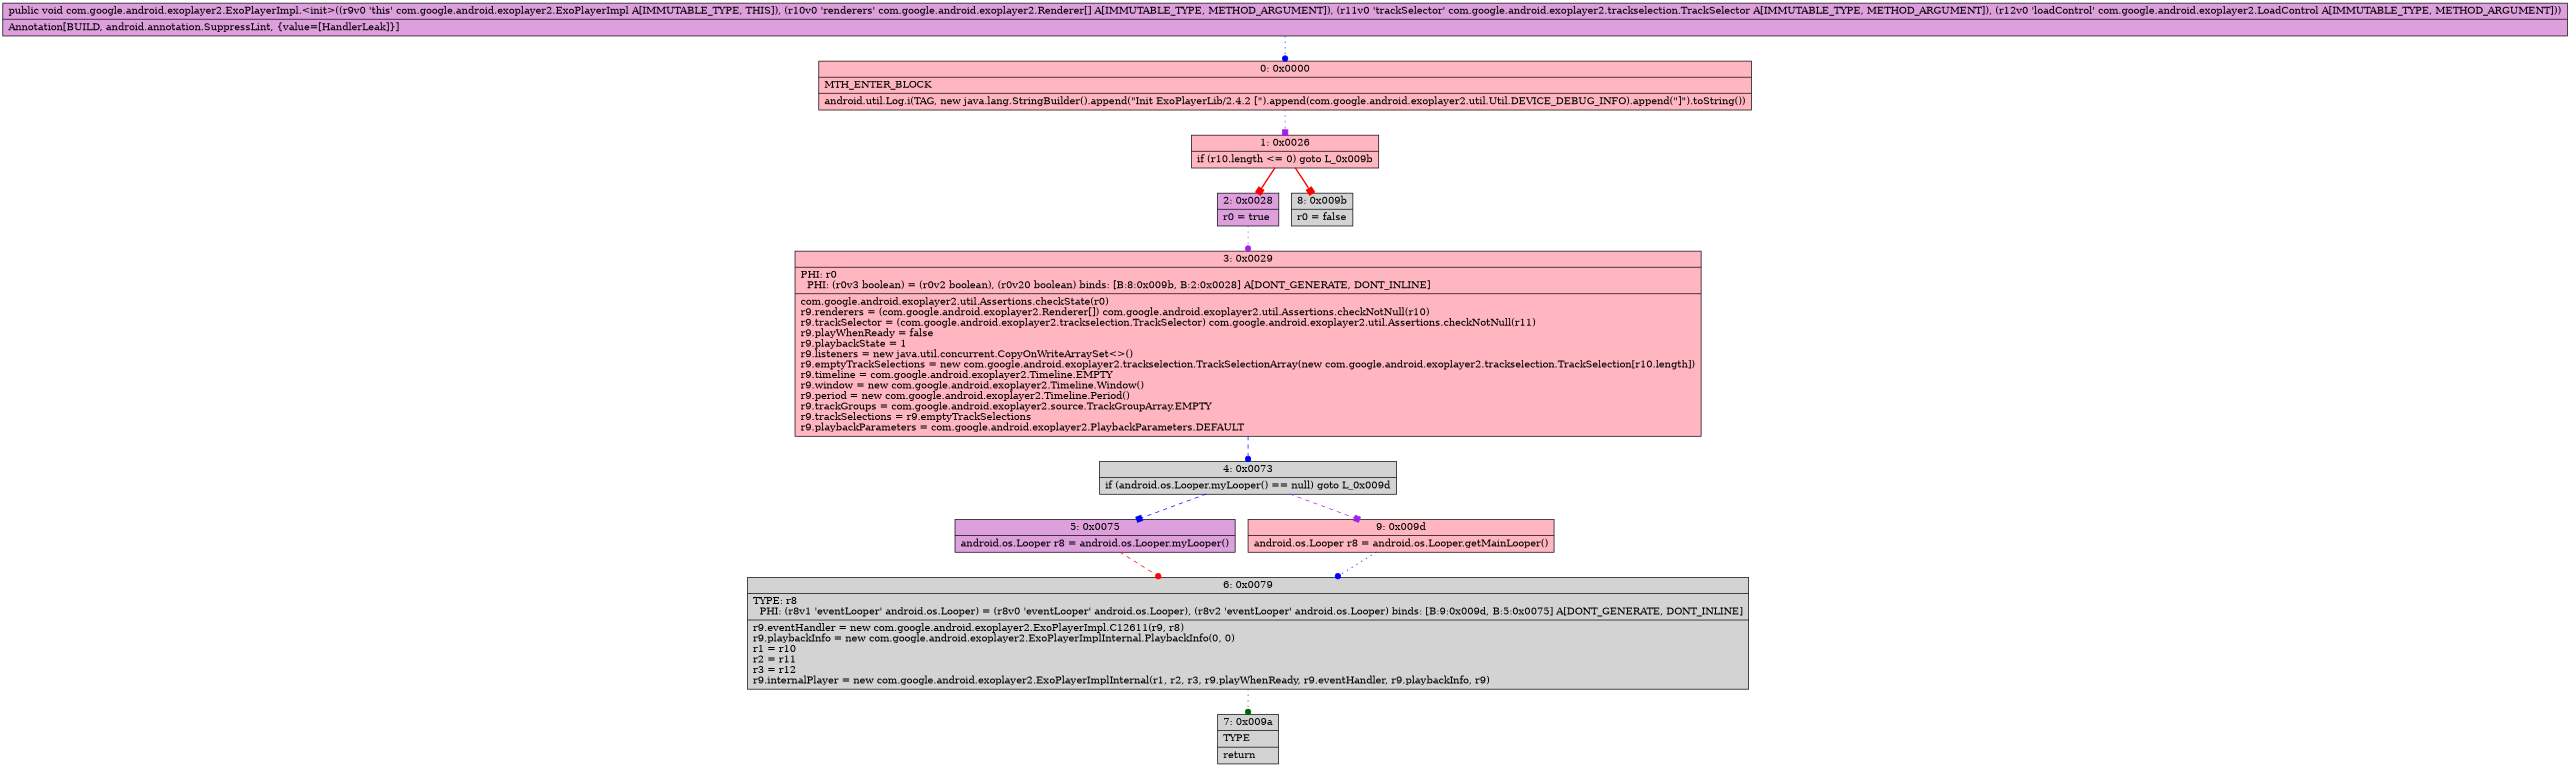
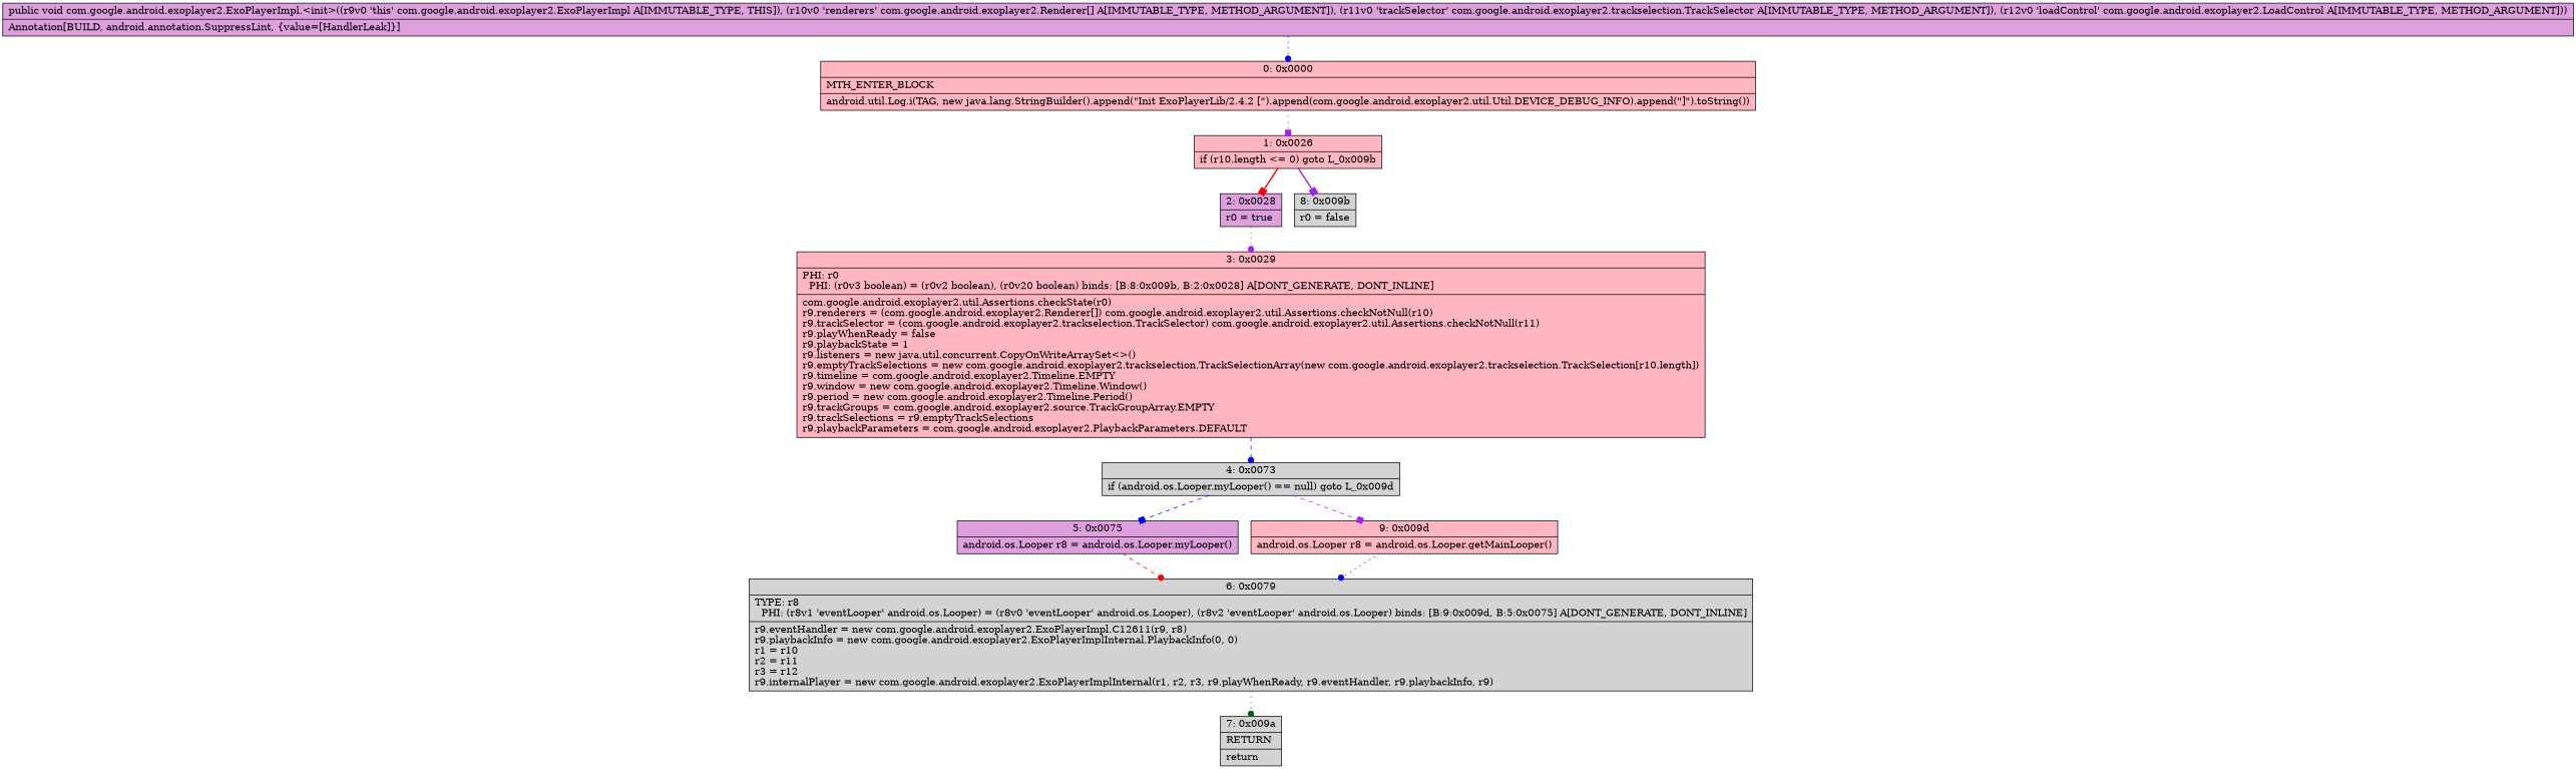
  digraph {
    node [fillcolor=lightpink shape=record style=filled]
    edge [arrowhead=dot color=purple style=dotted]
    n1 [label="{0\:\ 0x0000|MTH_ENTER_BLOCK\l|android.util.Log.i(TAG, new java.lang.StringBuilder().append(\"Init ExoPlayerLib\/2.4.2 [\").append(com.google.android.exoplayer2.util.Util.DEVICE_DEBUG_INFO).append(\"]\").toString())\l}"]
    n2 [label="{1\:\ 0x0026|if (r10.length \<= 0) goto L_0x009b\l}"]
    n3 [fillcolor=plum label="{2\:\ 0x0028|r0 = true\l}"]
    n4 [fillcolor=lightgrey label="{8\:\ 0x009b|r0 = false\l}"]
    n5 [label="{3\:\ 0x0029|PHI: r0 \l  PHI: (r0v3 boolean) = (r0v2 boolean), (r0v20 boolean) binds: [B:8:0x009b, B:2:0x0028] A[DONT_GENERATE, DONT_INLINE]\l|com.google.android.exoplayer2.util.Assertions.checkState(r0)\lr9.renderers = (com.google.android.exoplayer2.Renderer[]) com.google.android.exoplayer2.util.Assertions.checkNotNull(r10)\lr9.trackSelector = (com.google.android.exoplayer2.trackselection.TrackSelector) com.google.android.exoplayer2.util.Assertions.checkNotNull(r11)\lr9.playWhenReady = false\lr9.playbackState = 1\lr9.listeners = new java.util.concurrent.CopyOnWriteArraySet\<\>()\lr9.emptyTrackSelections = new com.google.android.exoplayer2.trackselection.TrackSelectionArray(new com.google.android.exoplayer2.trackselection.TrackSelection[r10.length])\lr9.timeline = com.google.android.exoplayer2.Timeline.EMPTY\lr9.window = new com.google.android.exoplayer2.Timeline.Window()\lr9.period = new com.google.android.exoplayer2.Timeline.Period()\lr9.trackGroups = com.google.android.exoplayer2.source.TrackGroupArray.EMPTY\lr9.trackSelections = r9.emptyTrackSelections\lr9.playbackParameters = com.google.android.exoplayer2.PlaybackParameters.DEFAULT\l}"]
    n6 [fillcolor=lightgrey label="{4\:\ 0x0073|if (android.os.Looper.myLooper() == null) goto L_0x009d\l}"]
    n7 [fillcolor=plum label="{5\:\ 0x0075|android.os.Looper r8 = android.os.Looper.myLooper()\l}"]
    n8 [label="{9\:\ 0x009d|android.os.Looper r8 = android.os.Looper.getMainLooper()\l}"]
    n9 [fillcolor=lightgrey label="{6\:\ 0x0079|TYPE: r8 \l  PHI: (r8v1 'eventLooper' android.os.Looper) = (r8v0 'eventLooper' android.os.Looper), (r8v2 'eventLooper' android.os.Looper) binds: [B:9:0x009d, B:5:0x0075] A[DONT_GENERATE, DONT_INLINE]\l|r9.eventHandler = new com.google.android.exoplayer2.ExoPlayerImpl.C12611(r9, r8)\lr9.playbackInfo = new com.google.android.exoplayer2.ExoPlayerImplInternal.PlaybackInfo(0, 0)\lr1 = r10\lr2 = r11\lr3 = r12\lr9.internalPlayer = new com.google.android.exoplayer2.ExoPlayerImplInternal(r1, r2, r3, r9.playWhenReady, r9.eventHandler, r9.playbackInfo, r9)\l}"]
-   n10 [fillcolor=lightgrey label="{7\:\ 0x009a|TYPE\l|return\l}"]
+   n10 [fillcolor=lightgrey label="{7\:\ 0x009a|RETURN\l|return\l}"]
    n11 [fillcolor=plum label="{public void com.google.android.exoplayer2.ExoPlayerImpl.\<init\>((r9v0 'this' com.google.android.exoplayer2.ExoPlayerImpl A[IMMUTABLE_TYPE, THIS]), (r10v0 'renderers' com.google.android.exoplayer2.Renderer[] A[IMMUTABLE_TYPE, METHOD_ARGUMENT]), (r11v0 'trackSelector' com.google.android.exoplayer2.trackselection.TrackSelector A[IMMUTABLE_TYPE, METHOD_ARGUMENT]), (r12v0 'loadControl' com.google.android.exoplayer2.LoadControl A[IMMUTABLE_TYPE, METHOD_ARGUMENT]))  | Annotation[BUILD, android.annotation.SuppressLint, \{value=[HandlerLeak]\}]\l}"]
    n1 -> n2 [arrowhead=box]
    n2 -> n3 [arrowhead=box color=red style=bold]
-   n2 -> n4 [arrowhead=box color=red style=bold]
+   n2 -> n4 [arrowhead=box style=bold]
    n3 -> n5
    n5 -> n6 [color=blue style=dashed]
    n6 -> n7 [arrowhead=box color=blue style=dashed]
    n6 -> n8 [arrowhead=box style=dashed]
    n7 -> n9 [color=red style=dashed]
    n8 -> n9 [color=blue]
    n9 -> n10 [color=darkgreen]
    n11 -> n1 [color=blue]
  }
